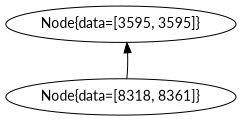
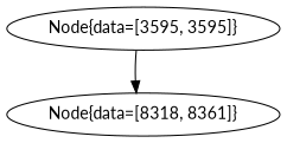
  digraph {
    fontname=Lato
    node [fontname=Lato]
    n1 [label="Node{data=[3595, 3595]}"]
    n2 [label="Node{data=[8318, 8361]}"]
-   n2 -> n1 [fontname=Lato]
+   n1 -> n2 [fontname=Lato]
  }
